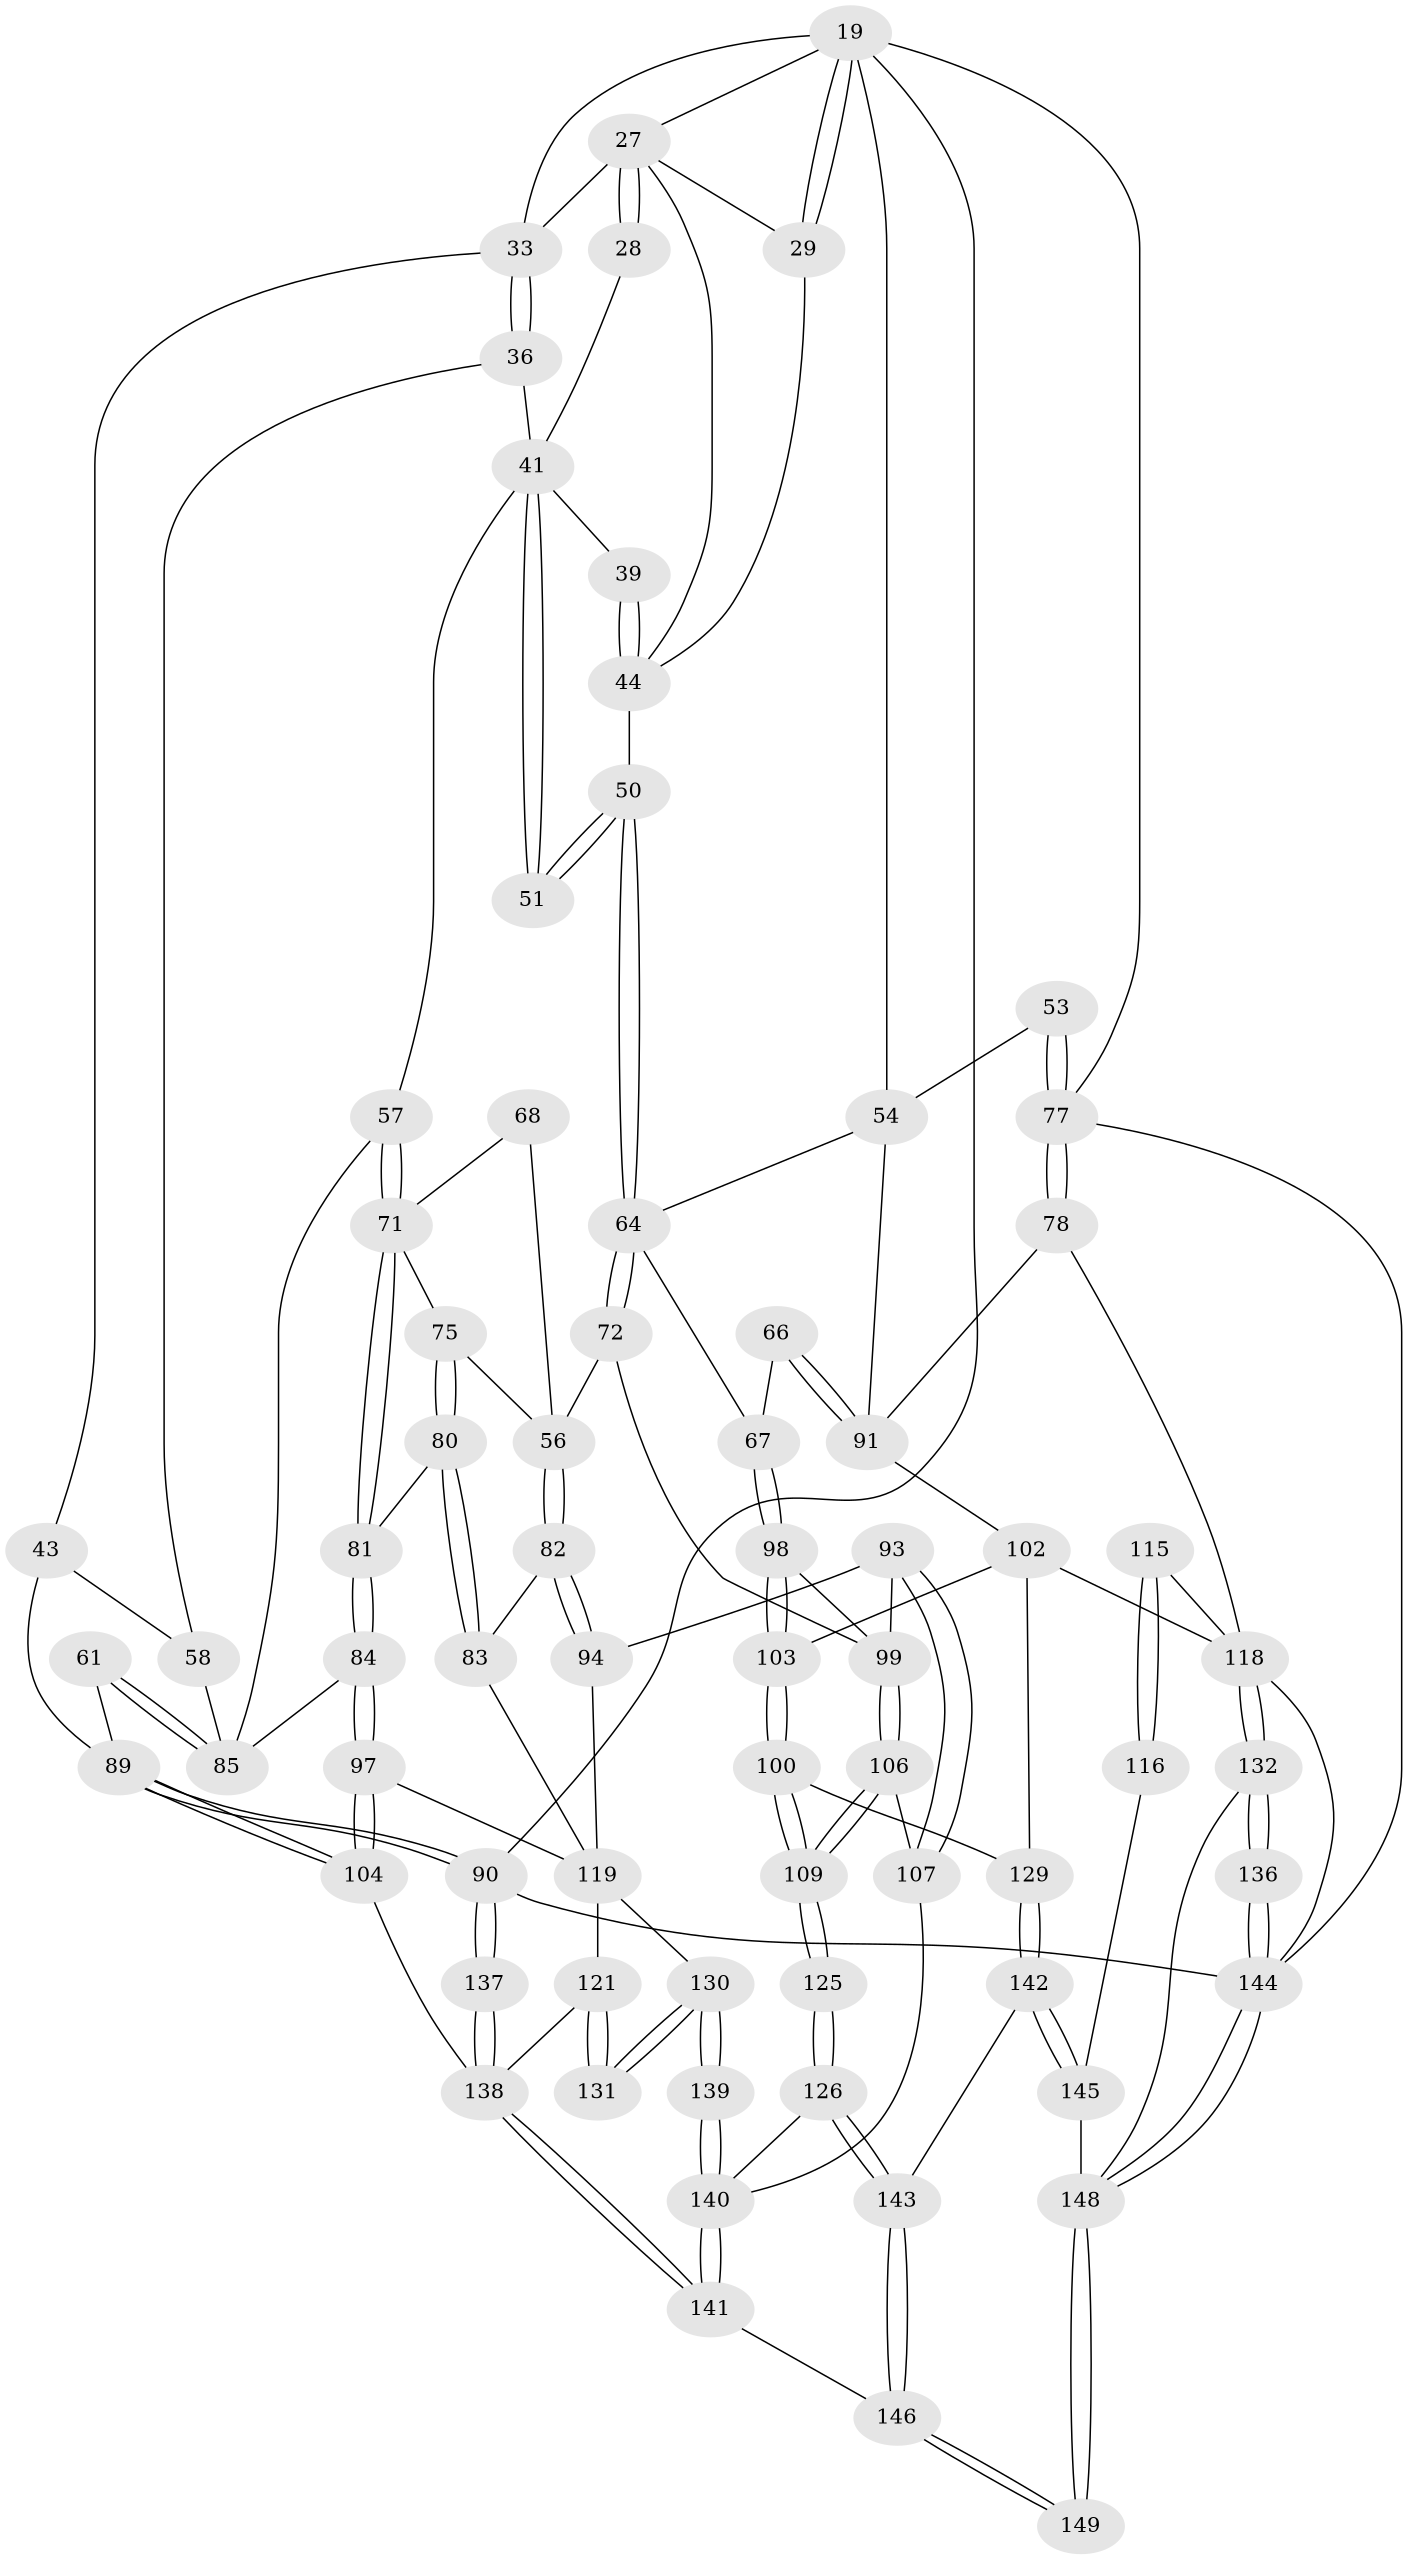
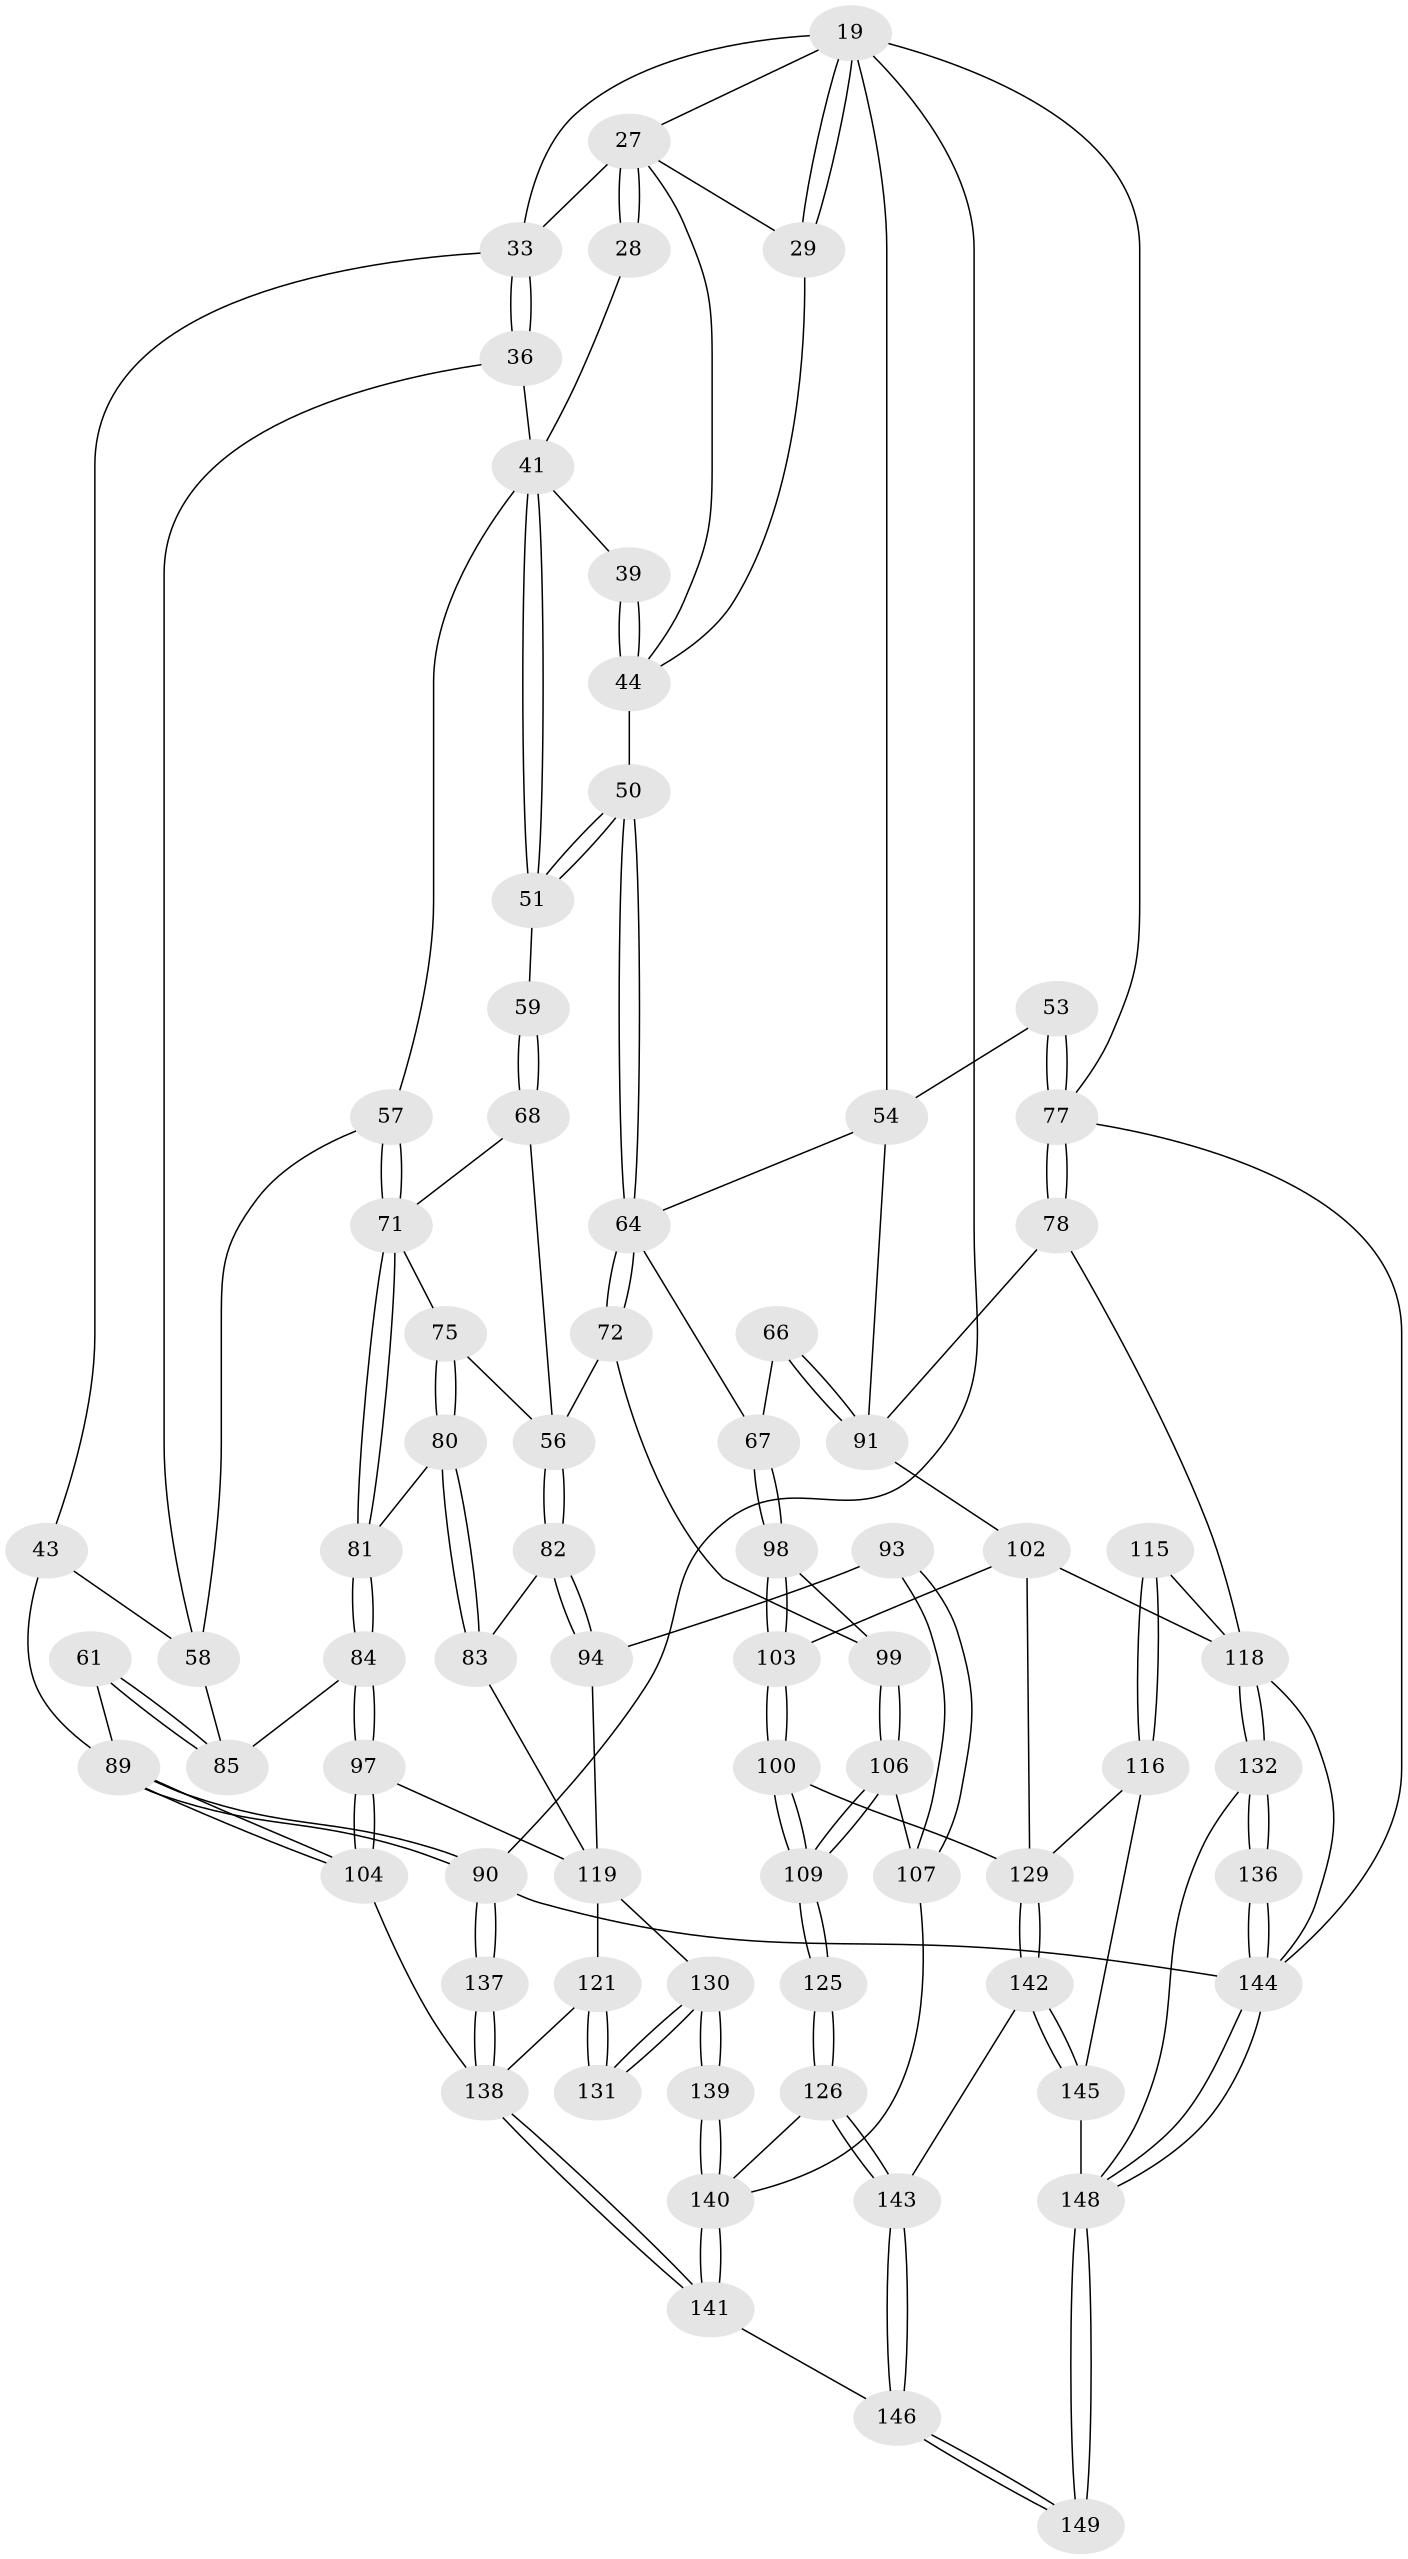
  graph {
    node [color=gray90 style=filled]
    19 [super="+18+12+7+8"]
    27 [super="+17"]
    29 [super="+13"]
    33 [super="+22"]
    54 [super="+46"]
    77 [super="+11"]
    90 [super="+2+6"]
    28 [super="+23"]
    44 [super="+30+31+40"]
    36 [super="+26"]
    43 [super="+34"]
    64 [super="+63"]
    91 [super="+79+65"]
    78
    144 [super="+9+86"]
    137
    41 [super="+24+25+38"]
    50 [super="+49+48"]
    39
    51
    57 [super="+56"]
    58 [super="+42"]
    89 [super="+62"]
    85 [super="+60"]
+   59
    71 [super="+70+69"]
    104
    67
    72
    68
    53 [super="+52"]
    102 [super="+101"]
    75 [super="+74"]
    81
    n35 [label=56 super="+73"]
    61
    98
    99 [super="+92"]
    66
    103
    82
    80
    84
    106
    83
    94
    118 [super="+100"]
    148 [super="+133+147"]
    132
    119 [super="+105"]
    97
    121 [super="+120"]
    130 [super="+124+112"]
    138 [super="+122+123"]
    129 [super="+117+113+114"]
    93
    107
    140 [super="+127+110"]
    n59 [label=100]
    109
    142
    141
    125
    126
    115
    116
    145 [super="+135"]
    136
    131
    139 [super="+111"]
    143
    146
    149
    19 -- 27
    19 -- 29 [weight=2]
    19 -- 29
    19 -- 33
    19 -- 54
    19 -- 77
    19 -- 90 [weight=3]
    27 -- 29
    27 -- 33
    27 -- 28 [weight=2]
    27 -- 28
    27 -- 44
    29 -- 44
    33 -- 36 [weight=2]
    33 -- 36
    33 -- 43
    54 -- 64
    54 -- 91
    77 -- 78
    77 -- 78
    77 -- 144
    90 -- 144 [weight=2]
    90 -- 137
    90 -- 137
    28 -- 41 [weight=2]
    44 -- 50 [weight=2]
    36 -- 41
    36 -- 58
    43 -- 58
    43 -- 89 [weight=2]
    64 -- 67
    64 -- 72
    64 -- 72
    91 -- 102
    78 -- 91
    78 -- 118
    144 -- 148
    144 -- 148
    137 -- 138 [weight=2]
    137 -- 138
    41 -- 39
    41 -- 51
    41 -- 51
    41 -- 57
    50 -- 64 [weight=2]
    50 -- 64
    50 -- 51
    50 -- 51
    39 -- 44 [weight=3]
    39 -- 44
-   57 -- 85
+   51 -- 59
+   57 -- 58
    57 -- 71
    57 -- 71
    58 -- 85
    89 -- 90 [weight=2]
    89 -- 90
    89 -- 104
    89 -- 104
+   59 -- 68
+   59 -- 68
    71 -- 75 [weight=2]
    71 -- 81
    71 -- 81
    104 -- 138
    67 -- 98
    67 -- 98
    72 -- n35
    72 -- 99
    68 -- 71
    68 -- n35
    53 -- 54 [weight=2]
    53 -- 77 [weight=2]
    53 -- 77
    102 -- 103
    102 -- 118
    102 -- 129
    75 -- n35
    75 -- 80
    75 -- 80
    81 -- 84
    81 -- 84
    n35 -- 82
    n35 -- 82
    61 -- 89
    61 -- 85 [weight=2]
    61 -- 85
    98 -- 99
    98 -- 103
    98 -- 103
    99 -- 106
    99 -- 106
    66 -- 91 [weight=2]
    66 -- 91
    66 -- 67
    103 -- n59
    103 -- n59
    82 -- 83
    82 -- 94
    82 -- 94
    80 -- 81
    80 -- 83
    80 -- 83
    84 -- 85
    84 -- 97
    84 -- 97
    106 -- 107
    106 -- 109
    106 -- 109
    83 -- 119
    94 -- 119
    118 -- 144
    118 -- 132
    118 -- 132
    148 -- 149 [weight=2]
    148 -- 149
    132 -- 148
    132 -- 136
    132 -- 136
    119 -- 121
    119 -- 130 [weight=2]
    97 -- 104
    97 -- 104
    97 -- 119
    121 -- 138
    121 -- 131 [weight=2]
    121 -- 131
    130 -- 131
    130 -- 131
    130 -- 139 [weight=2]
    130 -- 139
    138 -- 141
    138 -- 141
    129 -- 142
    129 -- 142
-   93 -- 99
    93 -- 94
    93 -- 107
    93 -- 107
    107 -- 140
    140 -- 141
    140 -- 141
    n59 -- 129
    n59 -- 109
    n59 -- 109
    109 -- 125
    109 -- 125
    142 -- 145
    142 -- 145
    142 -- 143
    141 -- 146
    125 -- 126
    125 -- 126
    126 -- 140
    126 -- 143
    126 -- 143
    115 -- 118 [weight=2]
    115 -- 116
    115 -- 116
+   116 -- 129
    116 -- 145
    145 -- 148 [weight=2]
    136 -- 144 [weight=2]
    136 -- 144
    139 -- 140 [weight=2]
    139 -- 140
    143 -- 146
    143 -- 146
    146 -- 149
    146 -- 149
  }
